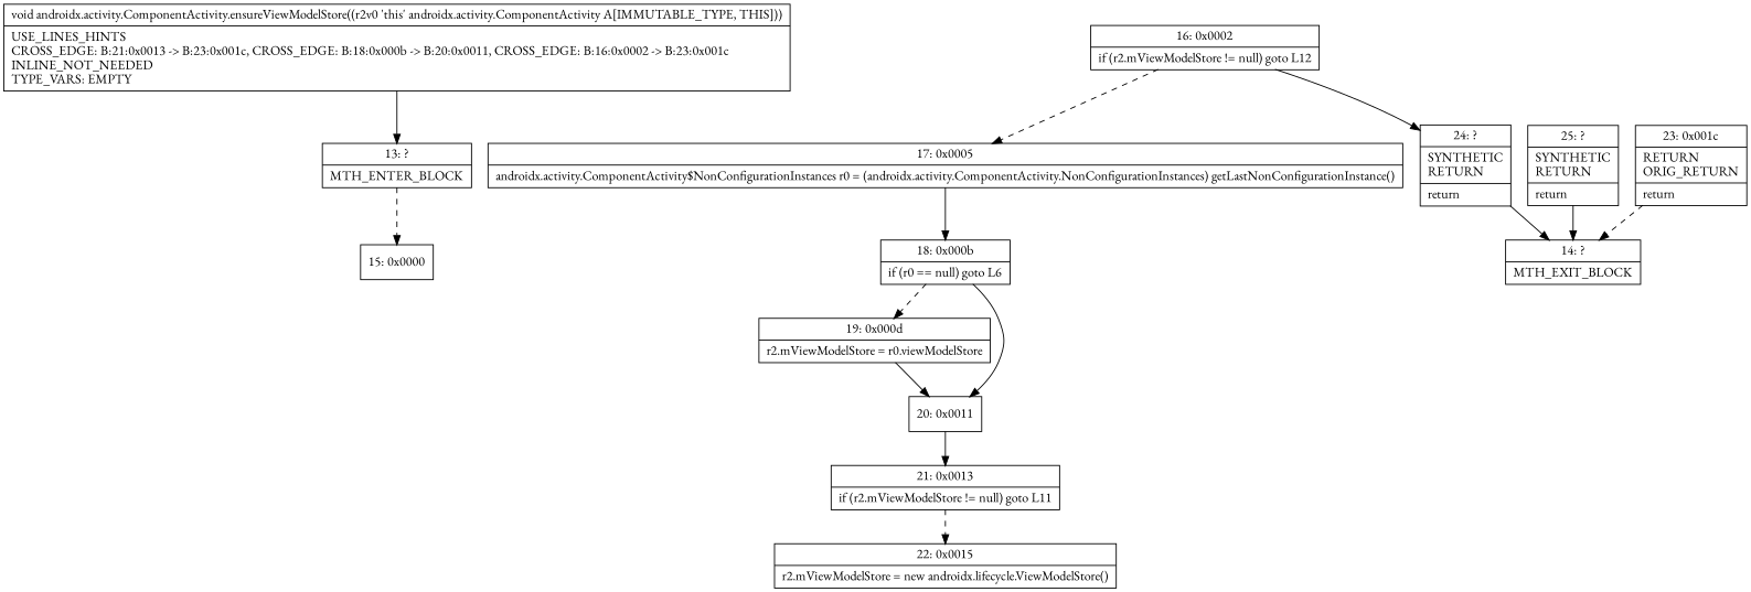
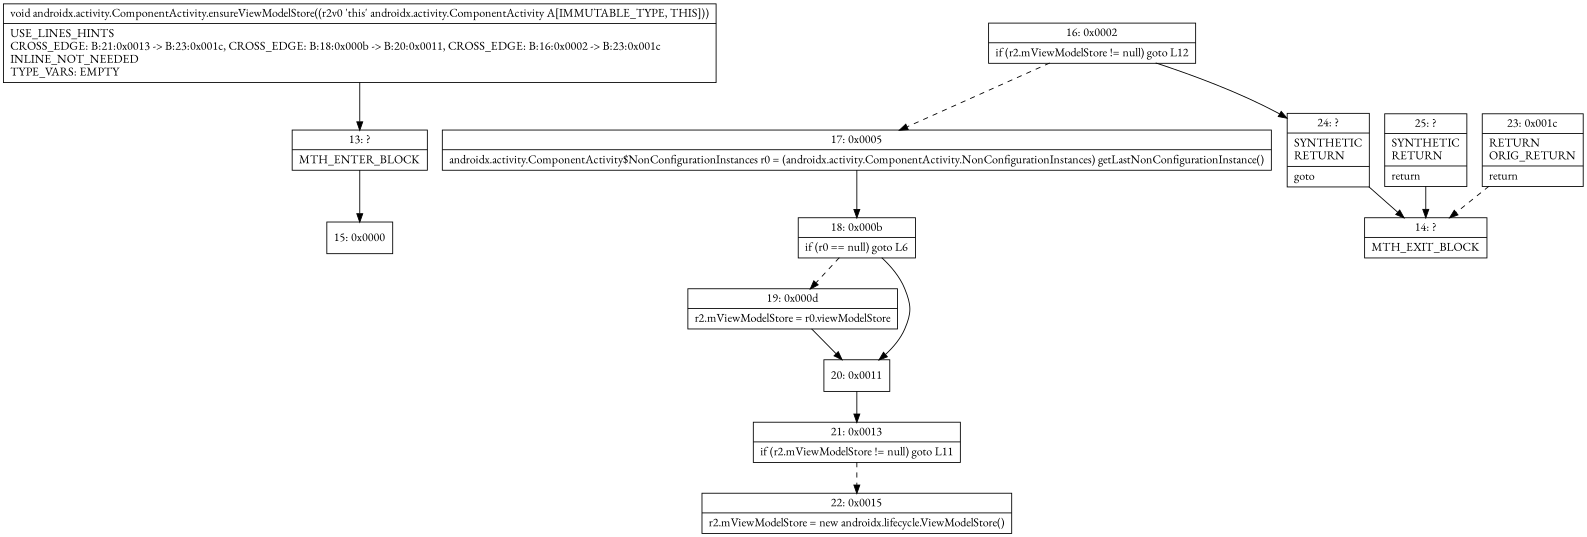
  digraph {
    fontname="EB Garamond"
    node [fontname="EB Garamond" shape=record]
    edge [fontname="EB Garamond"]
    n1 [label="{13\:\ ?|MTH_ENTER_BLOCK\l}"]
    n2 [label="{15\:\ 0x0000}"]
    n3 [label="{16\:\ 0x0002|if (r2.mViewModelStore != null) goto L12\l}"]
    n4 [label="{17\:\ 0x0005|androidx.activity.ComponentActivity$NonConfigurationInstances r0 = (androidx.activity.ComponentActivity.NonConfigurationInstances) getLastNonConfigurationInstance()\l}"]
-   n5 [label="{24\:\ ?|SYNTHETIC\lRETURN\l|return\l}"]
+   n5 [label="{24\:\ ?|SYNTHETIC\lRETURN\l|goto\l}"]
    n6 [label="{18\:\ 0x000b|if (r0 == null) goto L6\l}"]
    n7 [label="{14\:\ ?|MTH_EXIT_BLOCK\l}"]
    n8 [label="{19\:\ 0x000d|r2.mViewModelStore = r0.viewModelStore\l}"]
    n9 [label="{20\:\ 0x0011}"]
    n10 [label="{21\:\ 0x0013|if (r2.mViewModelStore != null) goto L11\l}"]
    n11 [label="{22\:\ 0x0015|r2.mViewModelStore = new androidx.lifecycle.ViewModelStore()\l}"]
    n12 [label="{25\:\ ?|SYNTHETIC\lRETURN\l|return\l}"]
    n13 [label="{23\:\ 0x001c|RETURN\lORIG_RETURN\l|return\l}"]
    n14 [label="{void androidx.activity.ComponentActivity.ensureViewModelStore((r2v0 'this' androidx.activity.ComponentActivity A[IMMUTABLE_TYPE, THIS]))  | USE_LINES_HINTS\lCROSS_EDGE: B:21:0x0013 \-\> B:23:0x001c, CROSS_EDGE: B:18:0x000b \-\> B:20:0x0011, CROSS_EDGE: B:16:0x0002 \-\> B:23:0x001c\lINLINE_NOT_NEEDED\lTYPE_VARS: EMPTY\l}"]
-   n1 -> n2 [style=dashed]
+   n1 -> n2
    n3 -> n4 [style=dashed]
    n3 -> n5
    n4 -> n6
    n5 -> n7
    n6 -> n8 [style=dashed]
    n6 -> n9
    n8 -> n9
    n9 -> n10
    n10 -> n11 [style=dashed]
    n12 -> n7
    n13 -> n7 [style=dashed]
    n14 -> n1
  }
